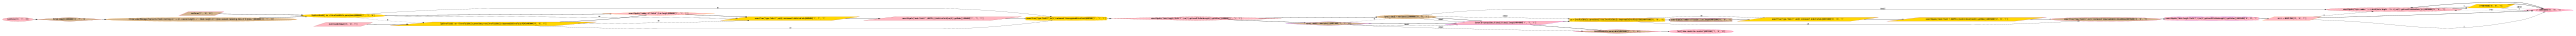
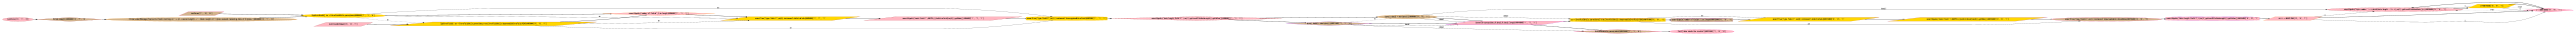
  digraph {
    fontname="Roboto Mono"
    rankdir=LR
    node [color=brown fillcolor=lightpink fontname="Roboto Mono" shape=parallelogram style=filled]
    edge [arrowhead=odot fontname="Roboto Mono" style=bold]
    n1 [label="testParseWithRead['0', '0', '1']"]
    n2 [fillcolor=gold label="ZipExtraField(( ze = ExtraFieldUtils.parse(data,true,ExtraFieldUtils.UnparseableExtraField.READ)@@@3@@@['0', '0', '1']"]
    n3 [fillcolor=gold label="assertTrue(\"type field 1\",ze(0( instanceof AsiExtraField)@@@5@@@['1', '1', '1']"]
    n4 [color=darkorange label="assertEquals(\"number of fields\",2,ze.length)@@@4@@@['1', '1', '1']" shape=diamond]
    n5 [color=darkorange fillcolor=gold label="assertTrue(\"type field 2\",ze(1( instanceof UnrecognizedExtraField)@@@7@@@['1', '1', '1']" shape=cylinder]
    n6 [color=darkorange fillcolor=tan label="byte(( data2 = new byte((((@@@9@@@['0', '0', '1']" shape=ellipse]
    n7 [color=purple label="System.arraycopy(data,0,data2,0,data2.length)@@@10@@@['1', '1', '1']"]
    n8 [color=purple fillcolor=gold label="ze = ExtraFieldUtils.parse(data2,true,ExtraFieldUtils.UnparseableExtraField.READ)@@@11@@@['0', '0', '1']" shape=cylinder]
    n9 [label="assertEquals(\"byte number \" + i,data2(data.length - 5 + i(,ze(1(.getLocalFileDataData()(i()@@@20@@@['0', '0', '1']" shape=ellipse]
    n10 [color=deeppink fillcolor=tan label="ExtraFieldUtils.parse(data2)@@@13@@@['1', '1', '0']" shape=diamond]
    n11 [color=purple fillcolor=tan label="assertEquals(\"number of fields\",2,ze.length)@@@12@@@['0', '0', '1']" shape=cylinder]
    n12 [fillcolor=gold label="assertTrue(\"type field 1\",ze(0( instanceof AsiExtraField)@@@13@@@['0', '0', '1']"]
    n13 [color=deeppink fillcolor=tan label="assertTrue(\"type field 2\",ze(1( instanceof UnparseableExtraFieldData)@@@15@@@['0', '0', '1']" shape=ellipse]
    n14 [color=darkorange fillcolor=gold label="i++@@@19@@@['0', '0', '1']"]
    n15 [label="assertEquals(\"data length field 2\",1,ze(1(.getLocalFileDataLength().getValue())@@@8@@@['1', '1', '1']" shape=diamond]
    n16 [color=purple fillcolor=tan label="byte(( data2 = new byte((((@@@11@@@['1', '1', '0']" shape=diamond]
    n17 [label="assertEquals(\"mode field 1\",040755,((AsiExtraField)ze(0().getMode())@@@6@@@['1', '1', '1']"]
    n18 [color=purple label="assertEquals(\"data length field 2\",4,ze(1(.getLocalFileDataLength().getValue())@@@16@@@['0', '0', '1']" shape=cylinder]
    n19 [color=darkorange label="int i = 0@@@17@@@['0', '0', '1']"]
    n20 [color=deeppink label="i < 4@@@18@@@['0', '0', '1']" shape=diamond]
    n21 [color=deeppink label="fail(\"data should be invalid\")@@@13@@@['1', '0', '0']" shape=ellipse]
    n22 [color=darkorange fillcolor=gold label="ZipExtraField(( ze = ExtraFieldUtils.parse(data)@@@5@@@['1', '1', '0']" shape=ellipse]
    n23 [color=purple fillcolor=gold label="assertEquals(\"mode field 1\",040755,((AsiExtraField)ze(0().getMode())@@@14@@@['0', '0', '1']"]
    n24 [color=deeppink fillcolor=tan label="testParse['1', '0', '0']"]
    n25 [color=darkorange fillcolor=tan label="thrown.expectMessage(\"bad extra field starting at \" + (4 + aLocal.length) + \". Block length of 1 bytes exceeds remaining data of 0 bytes.\")@@@4@@@['0', '1', '0']" shape=ellipse]
    n26 [label="testParse['0', '1', '0']" shape=ellipse]
    n27 [fillcolor=tan label="thrown.expect()@@@3@@@['0', '1', '0']" shape=diamond]
    n1 -> n2 [arrowhead=diamond]
    n2 -> n3 [arrowhead=diamond label=ze style=solid]
    n2 -> n4
    n2 -> n5 [label=ze style=solid]
    n3 -> n17 [arrowhead=diamond]
    n4 -> n3 [arrowhead=diamond]
    n5 -> n15 [arrowhead=diamond]
    n6 -> n7
    n6 -> n7 [label=data2 style=solid]
    n6 -> n8 [arrowhead=diamond label=data2 style=solid]
    n6 -> n9 [arrowhead=diamond label=data2 style=solid]
    n7 -> n8 [arrowhead=normal]
    n7 -> n10
    n8 -> n11 [arrowhead=diamond]
    n8 -> n12 [label=ze style=solid]
    n8 -> n13 [arrowhead=diamond label=ze style=solid]
    n9 -> n14 [arrowhead=diamond]
    n10 -> n21
    n11 -> n12
    n12 -> n23
    n13 -> n18 [arrowhead=normal]
    n14 -> n9 [label=i style=solid]
    n14 -> n20 [arrowhead=normal label=i style=solid]
    n14 -> n20 [arrowhead=diamond]
    n15 -> n6 [arrowhead=normal]
    n15 -> n16
    n16 -> n6 [label=0 style=dashed]
    n16 -> n7
    n16 -> n7 [label=data2 style=solid]
    n16 -> n10 [arrowhead=normal label=data2 style=solid]
    n17 -> n5
    n18 -> n19
    n19 -> n9 [arrowhead=diamond label=i style=solid]
    n19 -> n20 [arrowhead=normal label=i style=solid]
    n19 -> n20 [arrowhead=diamond]
    n20 -> n9 [arrowhead=normal label=true style=dotted]
    n20 -> n9 [arrowhead=normal]
-   n20 -> n14 [label=data2 style=dotted]
+   n20 -> n14 [label=true style=dotted]
    n22 -> n2 [arrowhead=diamond label=0 style=dashed]
    n22 -> n3 [arrowhead=diamond label=ze style=solid]
    n22 -> n4
    n22 -> n5 [arrowhead=diamond label=ze style=solid]
    n23 -> n13
    n24 -> n22 [arrowhead=diamond]
    n25 -> n22
    n26 -> n27 [arrowhead=diamond]
    n27 -> n25 [arrowhead=diamond]
  }
